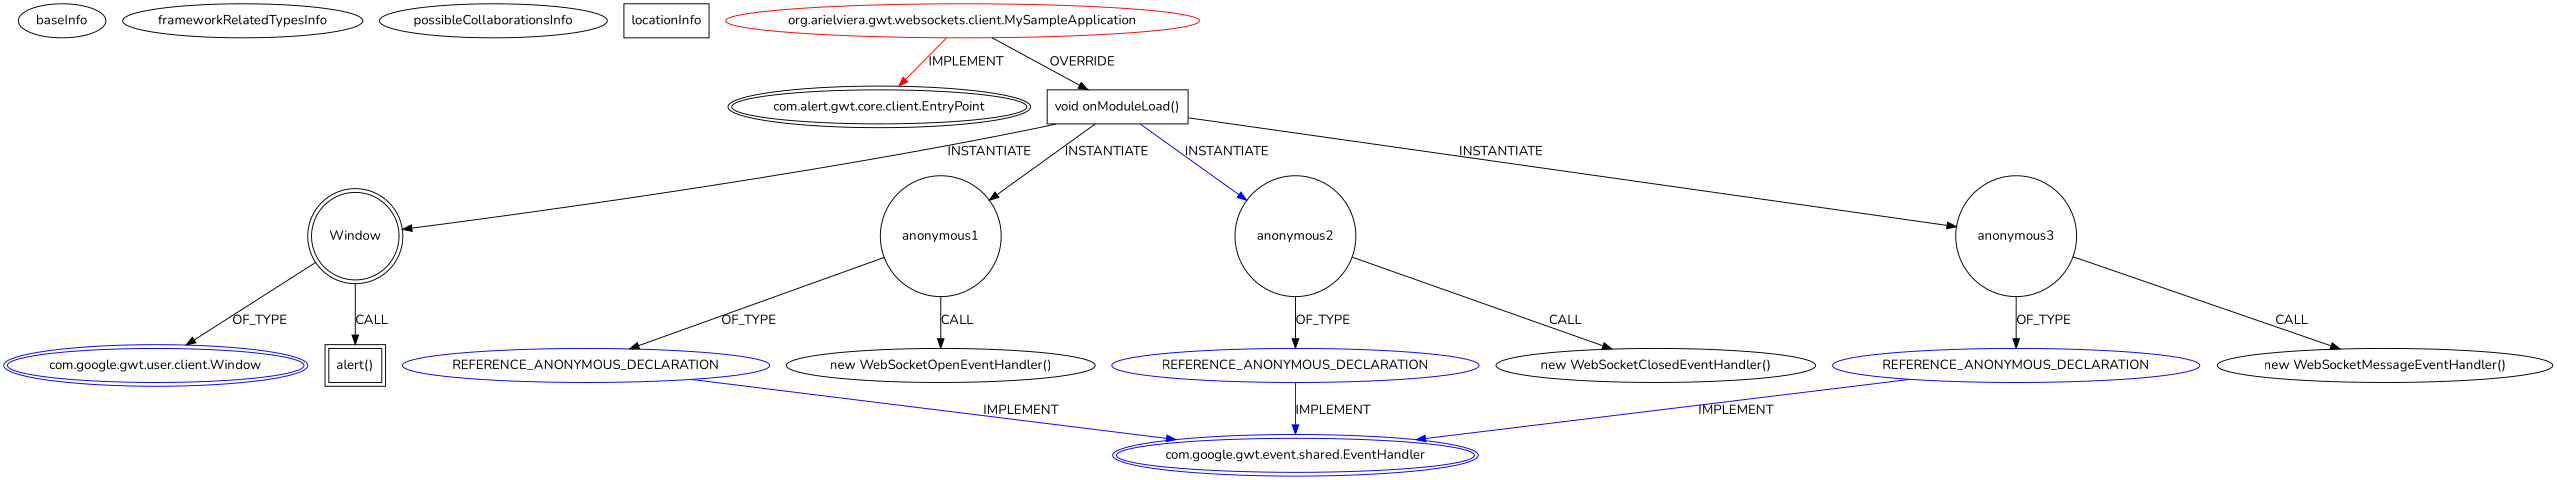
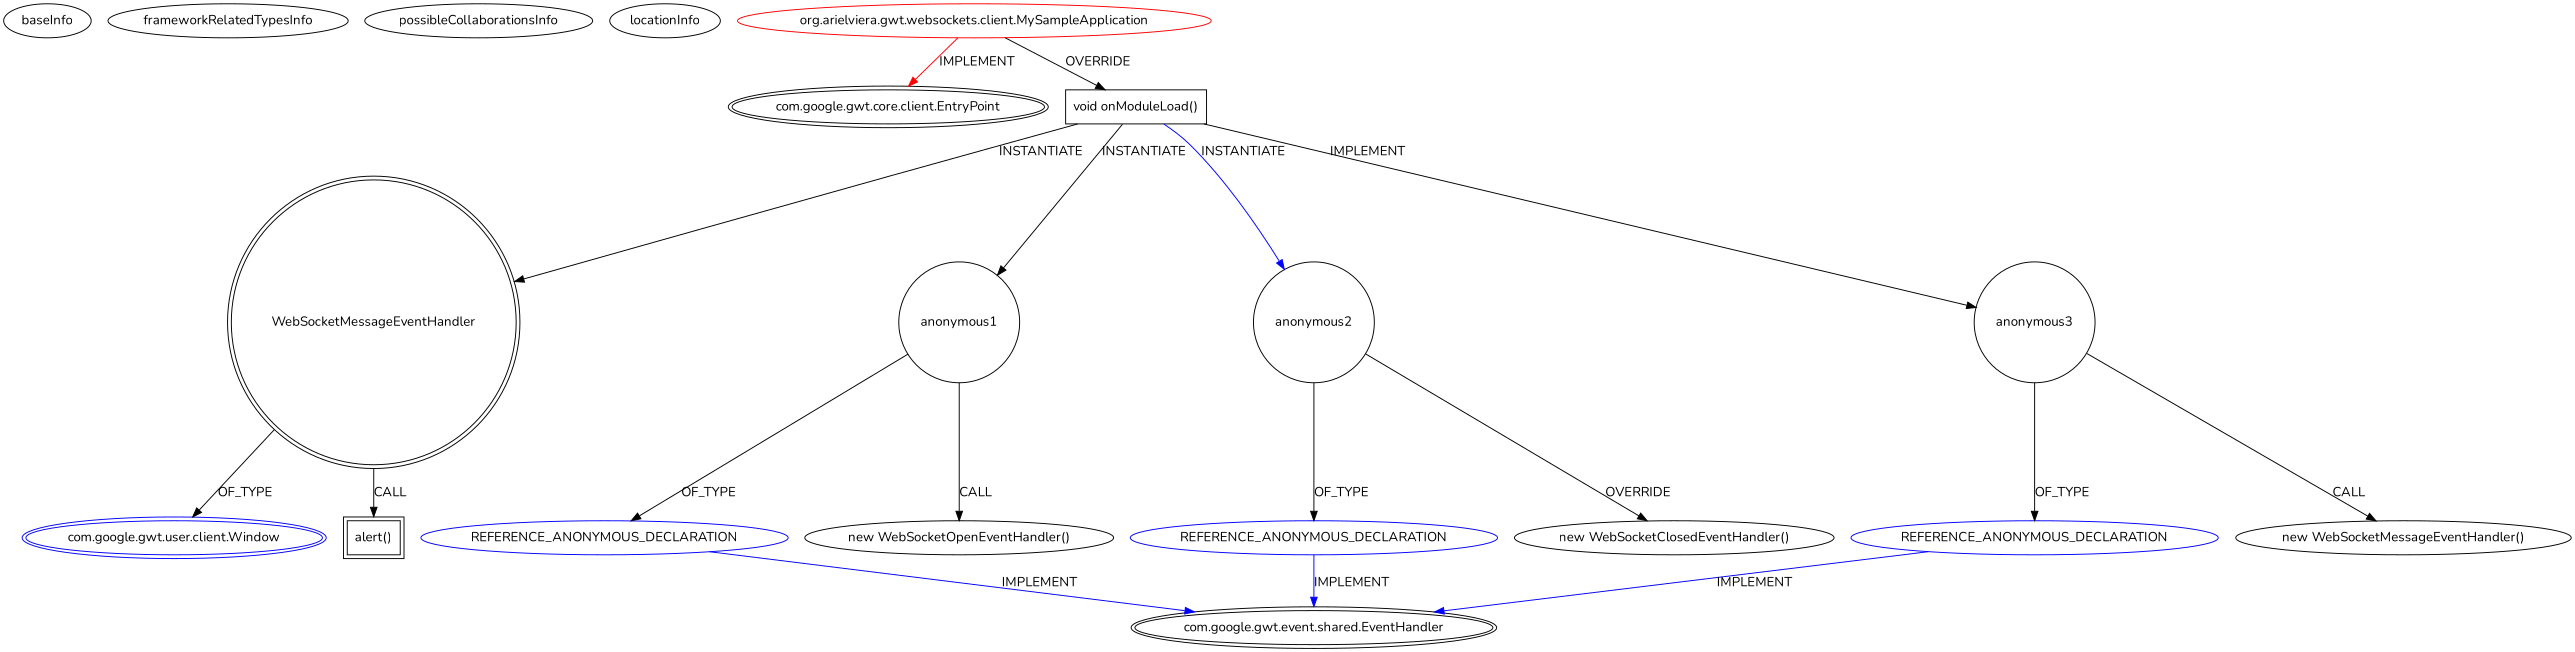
  digraph {
    fontname=Nunito
    node [fontname=Nunito isFrameworkType=false]
    edge [fontname=Nunito]
    baseInfo [category=extension_graph graphId=777 isAnonymous=false possibleRelation=true isFrameworkType=""]
    frameworkRelatedTypesInfo [0="com.google.gwt.core.client.EntryPoint" isFrameworkType=""]
    possibleCollaborationsInfo [0="777~OVERRIDING_METHOD_DECLARATION-INSTANTIATION-~com.google.gwt.core.client.EntryPoint ~com.google.gwt.event.shared.EventHandler ~false~true" isFrameworkType=""]
-   locationInfo [contextSignature=MySampleApplication filePath="/aviera-websockets-gwtready/websockets-gwtready-master/src/org/arielviera/gwt/websockets/client/MySampleApplication.java" graphId=777 projectName="aviera-websockets-gwtready" shape=box isFrameworkType=""]
+   locationInfo [contextSignature=MySampleApplication filePath="/aviera-websockets-gwtready/websockets-gwtready-master/src/org/arielviera/gwt/websockets/client/MySampleApplication.java" graphId=777 projectName="aviera-websockets-gwtready" isFrameworkType=""]
    n5 [color=red label="org.arielviera.gwt.websockets.client.MySampleApplication" vertexType=ROOT_CLIENT_CLASS_DECLARATION]
-   n6 [isFrameworkType=true label="com.alert.gwt.core.client.EntryPoint" peripheries=2 vertexType=FRAMEWORK_INTERFACE_TYPE]
+   n6 [isFrameworkType=true label="com.google.gwt.core.client.EntryPoint" peripheries=2 vertexType=FRAMEWORK_INTERFACE_TYPE]
    n7 [label="void onModuleLoad()" shape=box vertexType=OVERRIDING_METHOD_DECLARATION]
-   n8 [isFrameworkType=true label=Window peripheries=2 shape=circle vertexType=VARIABLE_EXPRESION]
+   n8 [isFrameworkType=true label=WebSocketMessageEventHandler peripheries=2 shape=circle vertexType=VARIABLE_EXPRESION]
    n9 [label=anonymous1 shape=circle vertexType=VARIABLE_EXPRESION]
    n10 [label=anonymous2 shape=circle vertexType=VARIABLE_EXPRESION]
    n11 [label=anonymous3 shape=circle vertexType=VARIABLE_EXPRESION]
    n12 [color=blue isFrameworkType=true label="com.google.gwt.user.client.Window" peripheries=2 vertexType=FRAMEWORK_CLASS_TYPE]
    n13 [isFrameworkType=true label="alert()" peripheries=2 shape=box vertexType=INSIDE_CALL]
    n14 [color=blue label=REFERENCE_ANONYMOUS_DECLARATION vertexType=REFERENCE_ANONYMOUS_DECLARATION]
    n15 [label="new WebSocketOpenEventHandler()" vertexType=CONSTRUCTOR_CALL]
    n16 [color=blue label=REFERENCE_ANONYMOUS_DECLARATION vertexType=REFERENCE_ANONYMOUS_DECLARATION]
    n17 [label="new WebSocketClosedEventHandler()" vertexType=CONSTRUCTOR_CALL]
    n18 [color=blue label=REFERENCE_ANONYMOUS_DECLARATION vertexType=REFERENCE_ANONYMOUS_DECLARATION]
    n19 [label="new WebSocketMessageEventHandler()" vertexType=CONSTRUCTOR_CALL]
-   n20 [isFrameworkType=true label="com.google.gwt.event.shared.EventHandler" peripheries=2 vertexType=FRAMEWORK_INTERFACE_TYPE color=blue]
+   n20 [isFrameworkType=true label="com.google.gwt.event.shared.EventHandler" peripheries=2 vertexType=FRAMEWORK_INTERFACE_TYPE]
    n5 -> n6 [color=red label=IMPLEMENT]
    n5 -> n7 [label=OVERRIDE]
    n7 -> n8 [label=INSTANTIATE]
    n7 -> n9 [label=INSTANTIATE]
    n7 -> n10 [color=blue label=INSTANTIATE]
-   n7 -> n11 [label=INSTANTIATE]
+   n7 -> n11 [label=IMPLEMENT]
    n8 -> n12 [label=OF_TYPE]
    n8 -> n13 [label=CALL]
    n9 -> n14 [label=OF_TYPE]
    n9 -> n15 [label=CALL]
    n10 -> n16 [label=OF_TYPE]
-   n10 -> n17 [label=CALL]
+   n10 -> n17 [label=OVERRIDE]
    n11 -> n18 [label=OF_TYPE]
    n11 -> n19 [label=CALL]
    n14 -> n20 [color=blue label=IMPLEMENT]
    n16 -> n20 [color=blue label=IMPLEMENT]
    n18 -> n20 [color=blue label=IMPLEMENT]
  }
